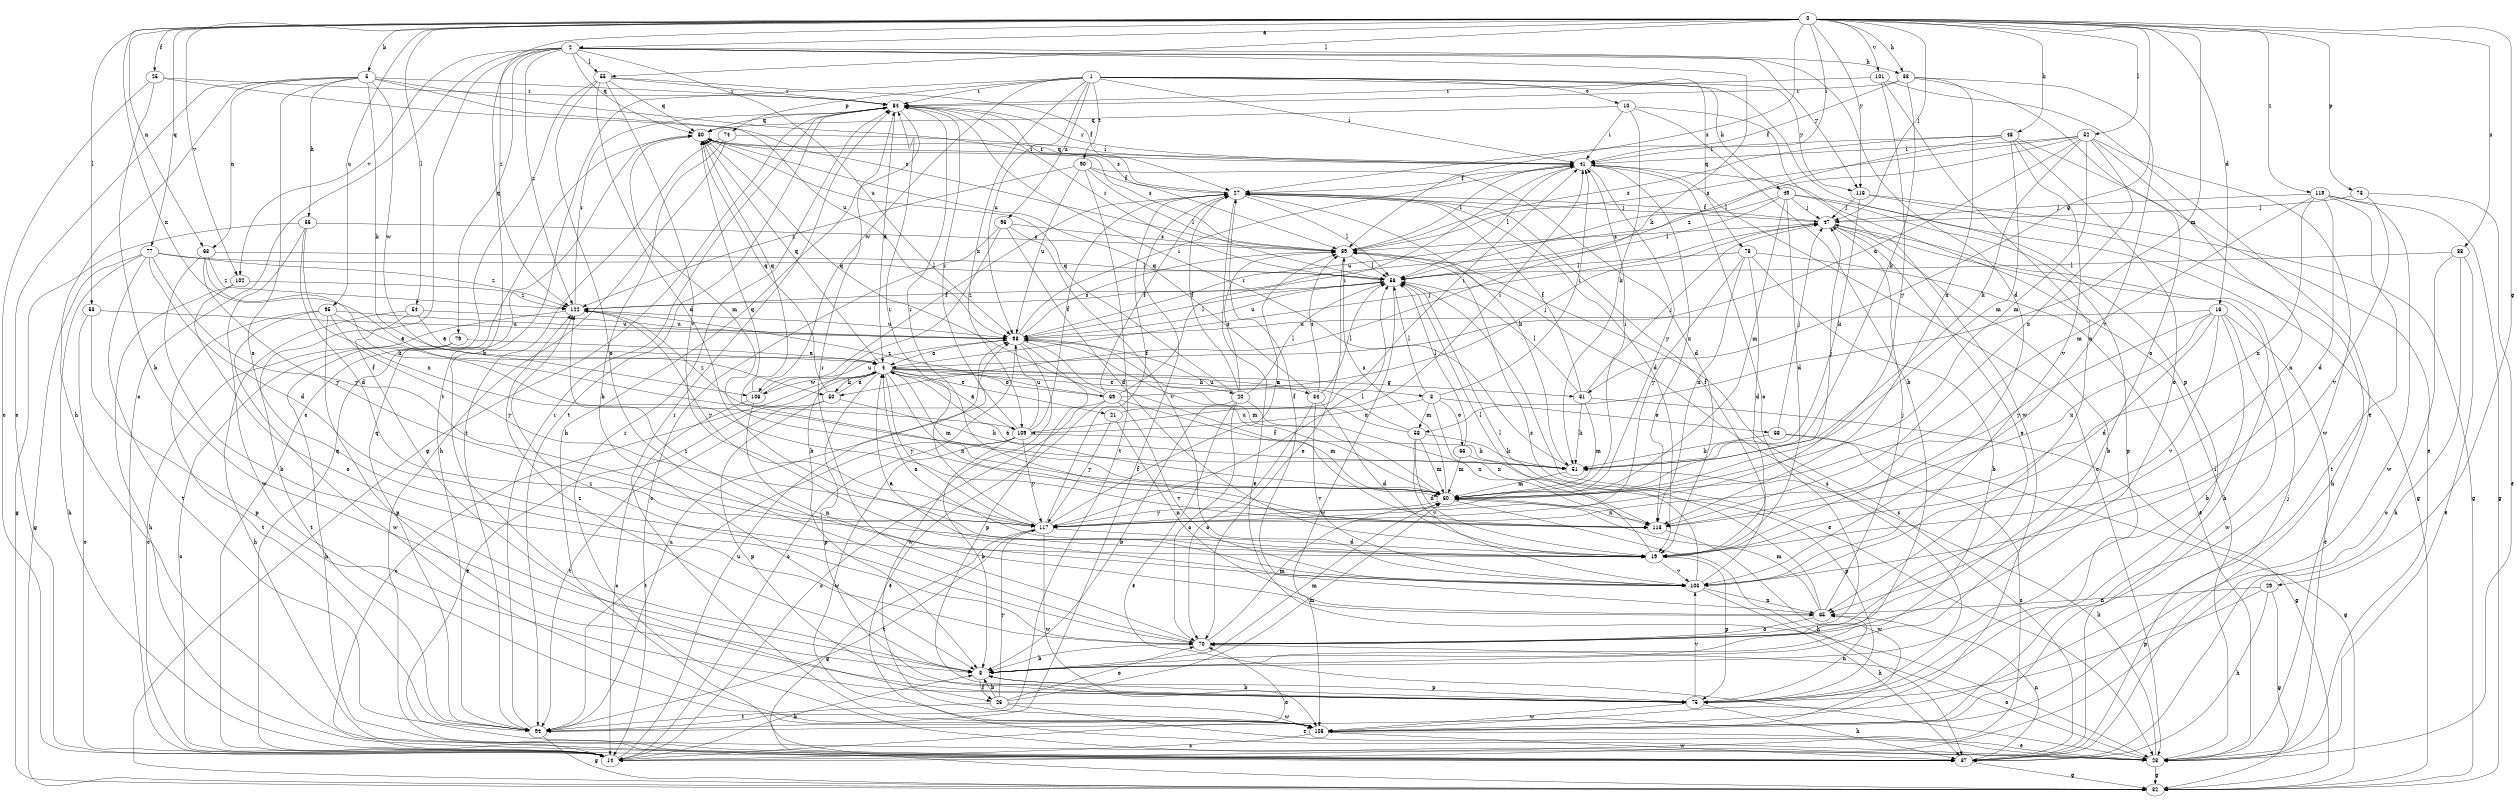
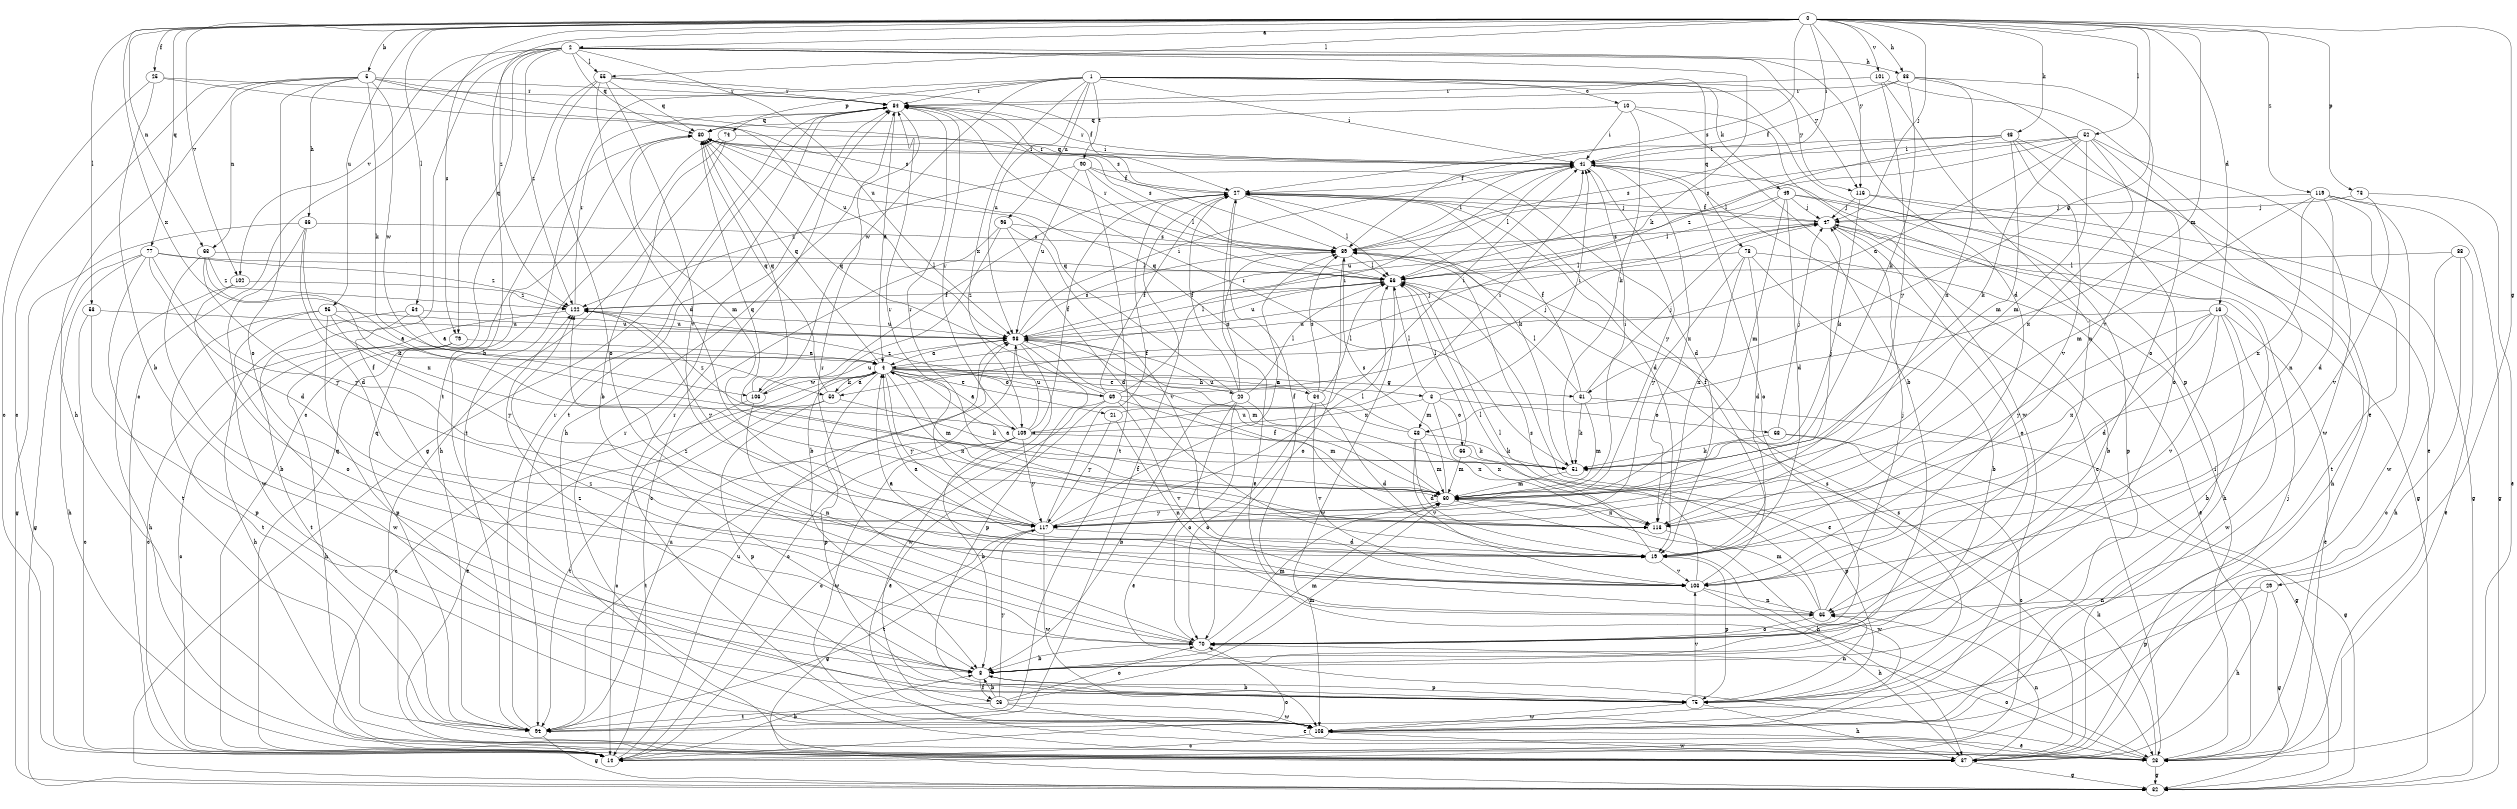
  strict digraph {
    0
    2
    5
    16
    25
    29
    31
    33
    41
    47
    48
    52
    53
    54
    55
    58
    63
    73
    77
    88
    89
    95
    101
    102
    109
    116
    119
    122
    98
    8
    14
    19
    26
    50
    79
    80
    84
    106
    36
    37
    70
    113
    23
    117
    108
    103
    75
    65
    32
    56
    60
    51
    27
    4
    94
    1
    10
    49
    74
    78
    90
    96
    3
    66
    68
    20
    21
    34
    69
    0 -> 2 [label=a]
    0 -> 5 [label=b]
    0 -> 16 [label=d]
    0 -> 25 [label=f]
    0 -> 29 [label=g]
    0 -> 31 [label=g]
    0 -> 33 [label=h]
    0 -> 41 [label=i]
    0 -> 47 [label=j]
    0 -> 48 [label=k]
    0 -> 52 [label=l]
    0 -> 53 [label=l]
    0 -> 54 [label=l]
    0 -> 55 [label=l]
    0 -> 58 [label=m]
    0 -> 63 [label=n]
    0 -> 73 [label=p]
    0 -> 77 [label=q]
-   0 -> 88 [label=s]
+   0 -> 79 [label=s]
    0 -> 89 [label=s]
    0 -> 95 [label=u]
    0 -> 101 [label=v]
    0 -> 102 [label=v]
    0 -> 109 [label=x]
    0 -> 116 [label=y]
    0 -> 119 [label=z]
    0 -> 122 [label=z]
    2 -> 33 [label=h]
    2 -> 55 [label=l]
    2 -> 102 [label=v]
    2 -> 116 [label=y]
    2 -> 122 [label=z]
    2 -> 98 [label=u]
    2 -> 8 [label=b]
    2 -> 14 [label=c]
    2 -> 19 [label=d]
    2 -> 26 [label=f]
    2 -> 50 [label=k]
    2 -> 79 [label=q]
    2 -> 80 [label=q]
    5 -> 63 [label=n]
    5 -> 89 [label=s]
    5 -> 98 [label=u]
    5 -> 14 [label=c]
    5 -> 50 [label=k]
    5 -> 84 [label=r]
    5 -> 106 [label=w]
    5 -> 36 [label=h]
    5 -> 37 [label=h]
    5 -> 70 [label=o]
    16 -> 98 [label=u]
    16 -> 8 [label=b]
    16 -> 19 [label=d]
    16 -> 113 [label=x]
    16 -> 23 [label=e]
    16 -> 117 [label=y]
    16 -> 108 [label=w]
    16 -> 103 [label=v]
    25 -> 89 [label=s]
    25 -> 8 [label=b]
    25 -> 14 [label=c]
    25 -> 84 [label=r]
    29 -> 37 [label=h]
    29 -> 75 [label=p]
    29 -> 65 [label=n]
    29 -> 32 [label=g]
    31 -> 47 [label=j]
    31 -> 32 [label=g]
    31 -> 56 [label=l]
    31 -> 60 [label=m]
    31 -> 51 [label=k]
    31 -> 27 [label=f]
    33 -> 84 [label=r]
    33 -> 70 [label=o]
    33 -> 113 [label=x]
    33 -> 103 [label=v]
    33 -> 51 [label=k]
    33 -> 27 [label=f]
    41 -> 80 [label=q]
    41 -> 84 [label=r]
    41 -> 70 [label=o]
    41 -> 113 [label=x]
    41 -> 23 [label=e]
    41 -> 117 [label=y]
    41 -> 56 [label=l]
    41 -> 27 [label=f]
    47 -> 89 [label=s]
    47 -> 8 [label=b]
    47 -> 37 [label=h]
    47 -> 70 [label=o]
    47 -> 27 [label=f]
    48 -> 41 [label=i]
    48 -> 89 [label=s]
    48 -> 122 [label=z]
    48 -> 70 [label=o]
    48 -> 23 [label=e]
    48 -> 103 [label=v]
    48 -> 60 [label=m]
    52 -> 41 [label=i]
    52 -> 89 [label=s]
    52 -> 113 [label=x]
    52 -> 108 [label=w]
    52 -> 65 [label=n]
    52 -> 56 [label=l]
    52 -> 60 [label=m]
    52 -> 51 [label=k]
    52 -> 4 [label=a]
    53 -> 98 [label=u]
    53 -> 14 [label=c]
    53 -> 75 [label=p]
    54 -> 98 [label=u]
    54 -> 37 [label=h]
    54 -> 4 [label=a]
    54 -> 94 [label=t]
    55 -> 14 [label=c]
    55 -> 19 [label=d]
    55 -> 80 [label=q]
    55 -> 84 [label=r]
    55 -> 70 [label=o]
    55 -> 103 [label=v]
    55 -> 27 [label=f]
    58 -> 122 [label=z]
    58 -> 98 [label=u]
    58 -> 19 [label=d]
    58 -> 103 [label=v]
    58 -> 60 [label=m]
    58 -> 51 [label=k]
    63 -> 122 [label=z]
    63 -> 8 [label=b]
    63 -> 117 [label=y]
    63 -> 56 [label=l]
    63 -> 51 [label=k]
    73 -> 47 [label=j]
    73 -> 23 [label=e]
    73 -> 103 [label=v]
    77 -> 122 [label=z]
    77 -> 19 [label=d]
    77 -> 37 [label=h]
    77 -> 117 [label=y]
    77 -> 32 [label=g]
    77 -> 56 [label=l]
    77 -> 94 [label=t]
    88 -> 14 [label=c]
    88 -> 37 [label=h]
    88 -> 23 [label=e]
    88 -> 56 [label=l]
    89 -> 41 [label=i]
    89 -> 70 [label=o]
    89 -> 56 [label=l]
    95 -> 98 [label=u]
    95 -> 117 [label=y]
    95 -> 108 [label=w]
    95 -> 75 [label=p]
    95 -> 4 [label=a]
    95 -> 94 [label=t]
    101 -> 84 [label=r]
    101 -> 23 [label=e]
    101 -> 117 [label=y]
    101 -> 65 [label=n]
    102 -> 122 [label=z]
    102 -> 37 [label=h]
    102 -> 70 [label=o]
    109 -> 41 [label=i]
    109 -> 98 [label=u]
    109 -> 8 [label=b]
    109 -> 84 [label=r]
    109 -> 117 [label=y]
    109 -> 108 [label=w]
    109 -> 51 [label=k]
    109 -> 27 [label=f]
    109 -> 4 [label=a]
    109 -> 94 [label=t]
    116 -> 47 [label=j]
    116 -> 37 [label=h]
    116 -> 32 [label=g]
    116 -> 51 [label=k]
    119 -> 47 [label=j]
    119 -> 19 [label=d]
    119 -> 113 [label=x]
    119 -> 108 [label=w]
    119 -> 32 [label=g]
    119 -> 60 [label=m]
    119 -> 94 [label=t]
    122 -> 98 [label=u]
    122 -> 14 [label=c]
    122 -> 84 [label=r]
    122 -> 117 [label=y]
    98 -> 41 [label=i]
    98 -> 89 [label=s]
    98 -> 14 [label=c]
    98 -> 113 [label=f]
    98 -> 108 [label=w]
    98 -> 75 [label=p]
    98 -> 56 [label=l]
    98 -> 60 [label=m]
    98 -> 4 [label=a]
    8 -> 122 [label=z]
    8 -> 26 [label=f]
    8 -> 75 [label=p]
    8 -> 60 [label=m]
    14 -> 98 [label=u]
    14 -> 8 [label=b]
    14 -> 80 [label=q]
    14 -> 70 [label=o]
    19 -> 103 [label=v]
    19 -> 75 [label=p]
    19 -> 56 [label=l]
    19 -> 4 [label=a]
    26 -> 8 [label=b]
    26 -> 70 [label=o]
    26 -> 23 [label=e]
    26 -> 117 [label=y]
    26 -> 108 [label=w]
    26 -> 60 [label=m]
    26 -> 94 [label=t]
    50 -> 80 [label=q]
    50 -> 75 [label=p]
    50 -> 51 [label=k]
    50 -> 4 [label=a]
    50 -> 94 [label=t]
    79 -> 14 [label=c]
    79 -> 37 [label=h]
    79 -> 4 [label=a]
    80 -> 41 [label=i]
    80 -> 89 [label=s]
    80 -> 60 [label=m]
    84 -> 80 [label=q]
    84 -> 37 [label=h]
    84 -> 32 [label=g]
    84 -> 4 [label=a]
    84 -> 94 [label=t]
    106 -> 98 [label=u]
    106 -> 14 [label=c]
    106 -> 80 [label=q]
    106 -> 65 [label=n]
    106 -> 27 [label=f]
    36 -> 89 [label=s]
    36 -> 19 [label=d]
    36 -> 113 [label=x]
    36 -> 108 [label=w]
    36 -> 32 [label=g]
    37 -> 47 [label=j]
    37 -> 89 [label=s]
    37 -> 65 [label=n]
    37 -> 32 [label=g]
    70 -> 122 [label=z]
    70 -> 8 [label=b]
    70 -> 84 [label=r]
    70 -> 60 [label=m]
    113 -> 84 [label=r]
    113 -> 108 [label=w]
    23 -> 41 [label=i]
    23 -> 84 [label=r]
    23 -> 70 [label=o]
    23 -> 32 [label=g]
    23 -> 51 [label=k]
    117 -> 89 [label=s]
    117 -> 19 [label=d]
    117 -> 84 [label=r]
    117 -> 108 [label=w]
    117 -> 32 [label=g]
    117 -> 56 [label=l]
    117 -> 27 [label=f]
    117 -> 94 [label=t]
    108 -> 14 [label=c]
    108 -> 84 [label=r]
    108 -> 37 [label=w]
    108 -> 23 [label=e]
    103 -> 122 [label=z]
    103 -> 37 [label=h]
    103 -> 65 [label=n]
    103 -> 56 [label=l]
    103 -> 27 [label=f]
    103 -> 4 [label=a]
    75 -> 89 [label=s]
    75 -> 8 [label=b]
    75 -> 37 [label=h]
    75 -> 108 [label=w]
    75 -> 103 [label=v]
    75 -> 65 [label=n]
    65 -> 47 [label=j]
    65 -> 89 [label=s]
    65 -> 70 [label=o]
    65 -> 60 [label=m]
    65 -> 27 [label=f]
    56 -> 122 [label=z]
    56 -> 98 [label=u]
    56 -> 84 [label=r]
    56 -> 23 [label=e]
    56 -> 108 [label=w]
    60 -> 41 [label=i]
    60 -> 47 [label=j]
    60 -> 89 [label=s]
    60 -> 98 [label=u]
    60 -> 80 [label=q]
    60 -> 37 [label=h]
    60 -> 113 [label=x]
    60 -> 117 [label=y]
    60 -> 4 [label=a]
    51 -> 84 [label=r]
    51 -> 60 [label=m]
    27 -> 47 [label=j]
    27 -> 19 [label=d]
    27 -> 84 [label=r]
    27 -> 23 [label=e]
    27 -> 56 [label=l]
    27 -> 51 [label=k]
    4 -> 31 [label=g]
    4 -> 47 [label=j]
    4 -> 14 [label=c]
    4 -> 50 [label=k]
    4 -> 80 [label=q]
    4 -> 106 [label=w]
    4 -> 113 [label=x]
    4 -> 23 [label=e]
    4 -> 117 [label=y]
    4 -> 75 [label=p]
    4 -> 60 [label=m]
    4 -> 3 [label=a]
    4 -> 20 [label=e]
    4 -> 21 [label=e]
    4 -> 34 [label=h]
    4 -> 69 [label=o]
    94 -> 98 [label=u]
    94 -> 80 [label=q]
    94 -> 84 [label=r]
    94 -> 32 [label=g]
    94 -> 27 [label=f]
    1 -> 41 [label=i]
    1 -> 109 [label=x]
    1 -> 116 [label=y]
    1 -> 98 [label=u]
    1 -> 84 [label=r]
    1 -> 106 [label=w]
    1 -> 75 [label=p]
    1 -> 94 [label=t]
    1 -> 10 [label=c]
    1 -> 49 [label=k]
    1 -> 74 [label=p]
    1 -> 78 [label=q]
    1 -> 90 [label=t]
    1 -> 96 [label=u]
    10 -> 41 [label=i]
    10 -> 8 [label=b]
    10 -> 80 [label=q]
    10 -> 108 [label=w]
    10 -> 51 [label=k]
    49 -> 47 [label=j]
    49 -> 98 [label=u]
    49 -> 19 [label=d]
    49 -> 75 [label=p]
    49 -> 32 [label=g]
    49 -> 56 [label=l]
    49 -> 60 [label=m]
    74 -> 41 [label=i]
    74 -> 8 [label=b]
    74 -> 37 [label=h]
    74 -> 94 [label=t]
    78 -> 8 [label=b]
    78 -> 19 [label=d]
    78 -> 113 [label=x]
    78 -> 23 [label=e]
    78 -> 117 [label=y]
    78 -> 56 [label=l]
    90 -> 122 [label=z]
    90 -> 98 [label=u]
    90 -> 19 [label=d]
    90 -> 56 [label=l]
    90 -> 27 [label=f]
    90 -> 94 [label=t]
    96 -> 89 [label=s]
    96 -> 8 [label=b]
    96 -> 14 [label=c]
    96 -> 19 [label=d]
    96 -> 103 [label=v]
    3 -> 41 [label=i]
    3 -> 58 [label=m]
    3 -> 109 [label=x]
    3 -> 113 [label=x]
    3 -> 56 [label=l]
    3 -> 66 [label=o]
    3 -> 68 [label=o]
    66 -> 75 [label=p]
    66 -> 56 [label=l]
    66 -> 60 [label=m]
    68 -> 47 [label=j]
    68 -> 14 [label=c]
    68 -> 32 [label=g]
    68 -> 51 [label=k]
    20 -> 89 [label=s]
    20 -> 8 [label=b]
    20 -> 80 [label=q]
    20 -> 70 [label=o]
    20 -> 113 [label=x]
    20 -> 23 [label=e]
    20 -> 56 [label=l]
    20 -> 27 [label=f]
    21 -> 41 [label=i]
    21 -> 117 [label=y]
    21 -> 65 [label=n]
    34 -> 89 [label=s]
    34 -> 19 [label=d]
    34 -> 80 [label=q]
    34 -> 70 [label=o]
    34 -> 103 [label=v]
    34 -> 56 [label=l]
    69 -> 41 [label=i]
    69 -> 47 [label=j]
    69 -> 122 [label=z]
    69 -> 14 [label=c]
    69 -> 80 [label=q]
    69 -> 23 [label=e]
    69 -> 103 [label=v]
    69 -> 60 [label=m]
    69 -> 27 [label=f]
  }
